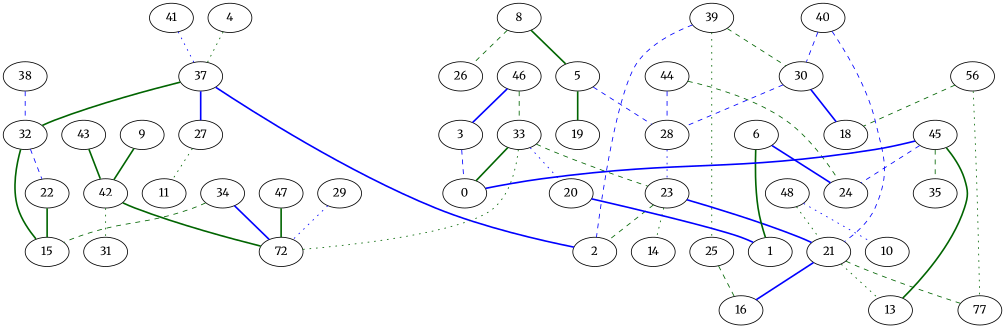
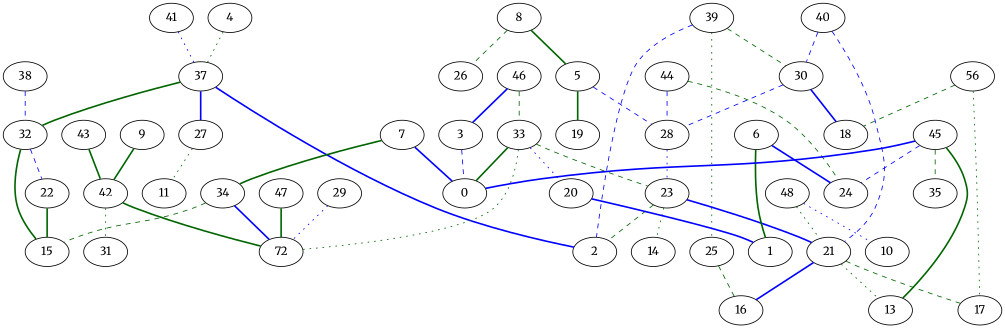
  digraph {
    fontname=Merriweather
    node [fontname=Merriweather]
    edge [color=darkgreen dir=none fontname=Merriweather style=bold]
    4
    37
    32
    2
    27
    9
    42
    n8 [label=72]
    31
    8
    26
    5
    19
    28
    43
    29
    23
    38
    22
    15
+   7
    34
    0
    44
    24
    39
    25
    30
    16
    18
    20
    1
    11
    48
    10
    21
-   17 [label=77]
+   17
    41
    14
    46
    3
    33
    13
    n44 [label=56]
    47
    40
    6
    45
    35
    subgraph sub_1 {
      4
      37
      32
      2
      27
      9
      42
      n8
      31
      8
      26
      5
      19
      28
      43
      29
      23
      38
      22
      15
+     7
      34
      0
      44
      24
      39
      25
      30
      16
      18
      20
      1
      11
      48
      10
      21
      17
      41
      14
      46
      3
      33
      13
      n44
      47
      40
      6
      45
      35
    }
    4 -> 37 [style=dotted]
    37 -> 32
    37 -> 2 [color=blue]
    37 -> 27 [color=blue]
    32 -> 22 [color=blue style=dashed]
    32 -> 15
    27 -> 11 [style=dotted]
    9 -> 42
    42 -> n8
    42 -> 31 [style=dotted]
    8 -> 26 [style=dashed]
    8 -> 5
    5 -> 19
    5 -> 28 [color=blue style=dashed]
    28 -> 23 [color=blue style=dotted]
    43 -> 42
    29 -> n8 [color=blue style=dotted]
    23 -> 2 [style=dashed]
    23 -> 21 [color=blue]
    23 -> 14 [style=dotted]
    38 -> 32 [color=blue style=dashed]
    22 -> 15
+   7 -> 34
+   7 -> 0 [color=blue]
    34 -> n8 [color=blue]
    34 -> 15 [style=dashed]
    44 -> 28 [color=blue style=dashed]
    44 -> 24 [style=dashed]
    39 -> 2 [color=blue style=dashed]
    39 -> 25 [style=dotted]
    39 -> 30 [style=dashed]
    25 -> 16 [style=dashed]
    30 -> 28 [color=blue style=dashed]
    30 -> 18 [color=blue]
    20 -> 1 [color=blue]
    48 -> 10 [color=blue style=dotted]
    48 -> 21 [style=dotted]
    21 -> 16 [color=blue]
    21 -> 17 [style=dashed]
    21 -> 13 [style=dotted]
    41 -> 37 [color=blue style=dotted]
    46 -> 3 [color=blue]
    46 -> 33 [style=dashed]
    3 -> 0 [color=blue style=dashed]
    33 -> n8 [style=dotted]
    33 -> 23 [style=dashed]
    33 -> 0
    33 -> 20 [color=blue style=dotted]
    n44 -> 18 [style=dashed]
    n44 -> 17 [style=dotted]
    47 -> n8
    40 -> 30 [color=blue style=dashed]
    40 -> 21 [color=blue style=dashed]
    6 -> 24 [color=blue]
    6 -> 1
    45 -> 0 [color=blue]
    45 -> 24 [color=blue style=dashed]
    45 -> 13
    45 -> 35 [style=dashed]
  }
